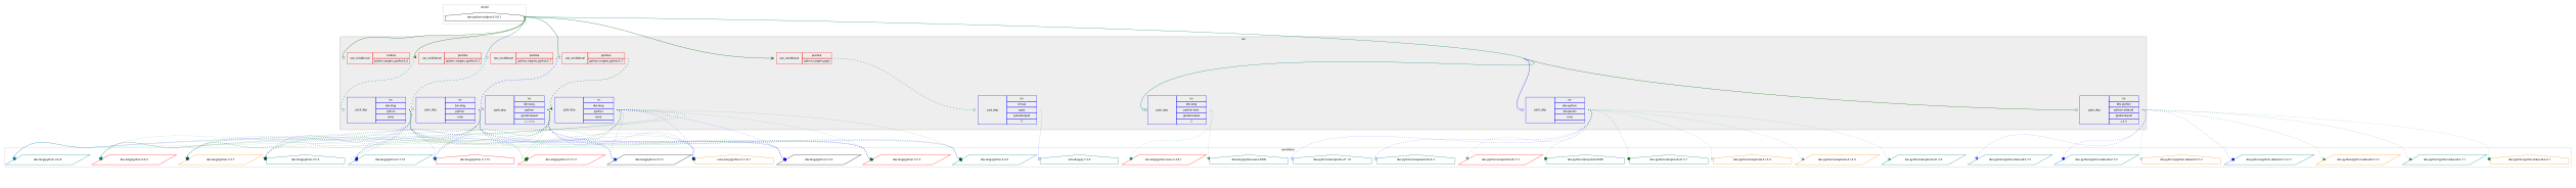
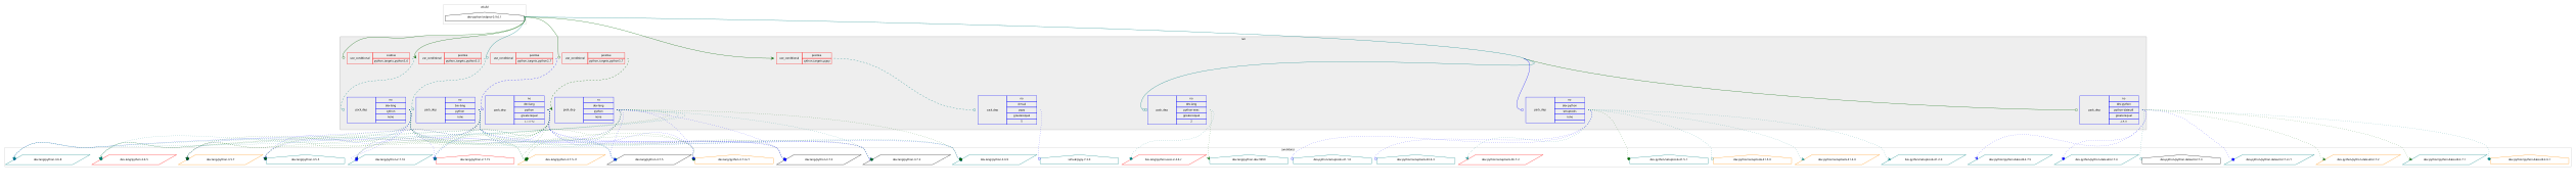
  digraph {
    compound=true
    concentrate=true
    fontname="Noto Sans"
    fontsize=10
    newrank=true
    rankdir=TB
    ranksep=1.5
    node [color=teal fontname="Noto Sans" fontsize=10 shape=parallelogram]
    edge [arrowhead=box color=darkgreen fontname="Noto Sans" headport=w style=dotted tailport=e weight=100]
    n1 [color=black label="dev-python/vobject-0.9.6.1" shape=house width=4]
    n2 [color=blue label=<<TABLE BORDER="0" CELLBORDER="1" CELLSPACING="0" CELLPADDING="4" WIDTH="220"><TR><TD ROWSPAN="6" CELLPADDING="30">pack_dep</TD></TR><TR><TD WIDTH="110">no</TD></TR><TR><TD>virtual</TD></TR><TR><TD>pypy</TD></TR><TR><TD>greaterequal</TD></TR><TR><TD>5</TD></TR></TABLE>> shape=none]
    n3 [color=red label=<<TABLE BORDER="0" CELLBORDER="1" CELLSPACING="0" CELLPADDING="4"><TR><TD ROWSPAN="3" CELLPADDING="10">use_conditional</TD></TR><TR><TD>positive</TD></TR><TR><TD>python_targets_pypy</TD></TR></TABLE>> shape=none]
    n4 [color=blue label=<<TABLE BORDER="0" CELLBORDER="1" CELLSPACING="0" CELLPADDING="4" WIDTH="220"><TR><TD ROWSPAN="6" CELLPADDING="30">pack_dep</TD></TR><TR><TD WIDTH="110">no</TD></TR><TR><TD>dev-lang</TD></TR><TR><TD>python</TD></TR><TR><TD>greaterequal</TD></TR><TR><TD>2.7.5-r2</TD></TR></TABLE>> shape=none]
    n5 [color=red label=<<TABLE BORDER="0" CELLBORDER="1" CELLSPACING="0" CELLPADDING="4"><TR><TD ROWSPAN="3" CELLPADDING="10">use_conditional</TD></TR><TR><TD>positive</TD></TR><TR><TD>python_targets_python2_7</TD></TR></TABLE>> shape=none]
    n6 [color=blue label=<<TABLE BORDER="0" CELLBORDER="1" CELLSPACING="0" CELLPADDING="4" WIDTH="220"><TR><TD ROWSPAN="6" CELLPADDING="30">pack_dep</TD></TR><TR><TD WIDTH="110">no</TD></TR><TR><TD>dev-lang</TD></TR><TR><TD>python</TD></TR><TR><TD>none</TD></TR><TR><TD></TD></TR></TABLE>> shape=none]
    n7 [color=red label=<<TABLE BORDER="0" CELLBORDER="1" CELLSPACING="0" CELLPADDING="4"><TR><TD ROWSPAN="3" CELLPADDING="10">use_conditional</TD></TR><TR><TD>positive</TD></TR><TR><TD>python_targets_python3_5</TD></TR></TABLE>> shape=none]
    n8 [color=blue label=<<TABLE BORDER="0" CELLBORDER="1" CELLSPACING="0" CELLPADDING="4" WIDTH="220"><TR><TD ROWSPAN="6" CELLPADDING="30">pack_dep</TD></TR><TR><TD WIDTH="110">no</TD></TR><TR><TD>dev-lang</TD></TR><TR><TD>python</TD></TR><TR><TD>none</TD></TR><TR><TD></TD></TR></TABLE>> shape=none]
    n9 [color=red label=<<TABLE BORDER="0" CELLBORDER="1" CELLSPACING="0" CELLPADDING="4"><TR><TD ROWSPAN="3" CELLPADDING="10">use_conditional</TD></TR><TR><TD>positive</TD></TR><TR><TD>python_targets_python3_6</TD></TR></TABLE>> shape=none]
    n10 [color=blue label=<<TABLE BORDER="0" CELLBORDER="1" CELLSPACING="0" CELLPADDING="4" WIDTH="220"><TR><TD ROWSPAN="6" CELLPADDING="30">pack_dep</TD></TR><TR><TD WIDTH="110">no</TD></TR><TR><TD>dev-python</TD></TR><TR><TD>python-dateutil</TD></TR><TR><TD>greaterequal</TD></TR><TR><TD>2.4.0</TD></TR></TABLE>> shape=none]
    n11 [color=blue label=<<TABLE BORDER="0" CELLBORDER="1" CELLSPACING="0" CELLPADDING="4" WIDTH="220"><TR><TD ROWSPAN="6" CELLPADDING="30">pack_dep</TD></TR><TR><TD WIDTH="110">no</TD></TR><TR><TD>dev-lang</TD></TR><TR><TD>python</TD></TR><TR><TD>none</TD></TR><TR><TD></TD></TR></TABLE>> shape=none]
    n12 [color=red label=<<TABLE BORDER="0" CELLBORDER="1" CELLSPACING="0" CELLPADDING="4"><TR><TD ROWSPAN="3" CELLPADDING="10">use_conditional</TD></TR><TR><TD>positive</TD></TR><TR><TD>python_targets_python3_7</TD></TR></TABLE>> shape=none]
    n13 [color=blue label=<<TABLE BORDER="0" CELLBORDER="1" CELLSPACING="0" CELLPADDING="4" WIDTH="220"><TR><TD ROWSPAN="6" CELLPADDING="30">pack_dep</TD></TR><TR><TD WIDTH="110">no</TD></TR><TR><TD>dev-lang</TD></TR><TR><TD>python-exec</TD></TR><TR><TD>greaterequal</TD></TR><TR><TD>2</TD></TR></TABLE>> shape=none]
    n14 [color=blue label=<<TABLE BORDER="0" CELLBORDER="1" CELLSPACING="0" CELLPADDING="4" WIDTH="220"><TR><TD ROWSPAN="6" CELLPADDING="30">pack_dep</TD></TR><TR><TD WIDTH="110">no</TD></TR><TR><TD>dev-python</TD></TR><TR><TD>setuptools</TD></TR><TR><TD>none</TD></TR><TR><TD></TD></TR></TABLE>> shape=none]
    n15 [label="virtual/pypy-7.2.0" shape=house width=4]
    n16 [color=red label="dev-lang/python-2.7.15" shape=house width=4]
    n17 [label="dev-lang/python-2.7.16" width=4]
    n18 [label="dev-lang/python-3.5.5" shape=house width=4]
    n19 [color=darkorange label="dev-lang/python-3.5.7" width=4]
    n20 [color=red label="dev-lang/python-3.6.5" width=4]
    n21 [label="dev-lang/python-3.6.8" width=4]
    n22 [label="dev-lang/python-3.6.9" width=4]
-   n23 [color=red label="dev-lang/python-3.7.2" width=4]
+   n23 [color=black label="dev-lang/python-3.7.2" width=4]
    n24 [color=black label="dev-lang/python-3.7.3" width=4]
-   n25 [color=darkorange label="none-lang/python-3.7.4-r1" shape=house width=4]
+   n25 [color=darkorange label="dev-lang/python-3.7.4-r1" shape=house width=4]
    n26 [color=black label="dev-lang/python-3.7.5" width=4]
-   n27 [color=red label="dev-lang/python-3.7.5-r1" width=4]
+   n27 [color=darkorange label="dev-lang/python-3.7.5-r1" width=4]
    n28 [color=darkorange label="dev-python/python-dateutil-2.6.1" shape=house width=4]
    n29 [label="dev-python/python-dateutil-2.7.1" width=4]
    n30 [color=darkorange label="dev-python/python-dateutil-2.7.2" width=4]
    n31 [label="dev-python/python-dateutil-2.7.2-r1" width=4]
-   n32 [color=darkorange label="dev-python/python-dateutil-2.7.3" shape=house width=4]
+   n32 [color=black label="dev-python/python-dateutil-2.7.3" shape=house width=4]
    n33 [label="dev-python/python-dateutil-2.7.4" width=4]
    n34 [label="dev-python/python-dateutil-2.7.5" width=4]
    n35 [color=red label="dev-lang/python-exec-2.4.6-r1" width=4]
-   n36 [label="dev-lang/python-exec-9999" shape=house width=4]
+   n36 [label="dev-lang/python-dev-9999" shape=house width=4]
    n37 [color=red label="dev-python/setuptools-36.7.2" width=4]
    n38 [label="dev-python/setuptools-40.6.3" shape=house width=4]
    n39 [label="dev-python/setuptools-41.1.0" shape=house width=4]
    n40 [label="dev-python/setuptools-41.2.0" width=4]
    n41 [color=darkorange label="dev-python/setuptools-41.4.0" width=4]
    n42 [color=darkorange label="dev-python/setuptools-41.5.0" shape=house width=4]
    n43 [label="dev-python/setuptools-41.5.1" shape=house width=4]
-   n44 [label="dev-python/setuptools-9999" shape=house width=4]
    subgraph cluster_1 {
      color=gray
      label=<<i>ebuild</i>>
      rank=same
      n1
    }
    subgraph cluster_2 {
      color=gray
      label=<<i>dependencies</i>>
      subgraph cluster_3 {
        color=gray
        fillcolor="#eeeeee"
        label=<<i>compile</i>>
        style=filled
      }
      subgraph cluster_4 {
        color=gray
        fillcolor="#eeeeee"
        label=<<i>compile and run</i>>
        style=filled
        subgraph sub_5 {
          color=gray
          fillcolor="#eeeeee"
          label=<<i>compile and run</i>>
          style=filled
          n3
          subgraph sub_6 {
            color=gray
            fillcolor="#eeeeee"
            label=<<i>compile and run</i>>
            style=filled
            n2
          }
        }
        subgraph sub_7 {
          color=gray
          fillcolor="#eeeeee"
          label=<<i>compile and run</i>>
          style=filled
          n5
          subgraph sub_8 {
            color=gray
            fillcolor="#eeeeee"
            label=<<i>compile and run</i>>
            style=filled
            n4
          }
        }
        subgraph sub_9 {
          color=gray
          fillcolor="#eeeeee"
          label=<<i>compile and run</i>>
          style=filled
          n7
          subgraph sub_10 {
            color=gray
            fillcolor="#eeeeee"
            label=<<i>compile and run</i>>
            style=filled
            n6
          }
        }
        subgraph sub_11 {
          color=gray
          fillcolor="#eeeeee"
          label=<<i>compile and run</i>>
          style=filled
          n9
          subgraph sub_12 {
            color=gray
            fillcolor="#eeeeee"
            label=<<i>compile and run</i>>
            style=filled
            n8
          }
        }
        subgraph sub_13 {
          color=gray
          fillcolor="#eeeeee"
          label=<<i>compile and run</i>>
          style=filled
          n10
        }
        subgraph sub_14 {
          color=gray
          fillcolor="#eeeeee"
          label=<<i>compile and run</i>>
          style=filled
          n12
          subgraph sub_15 {
            color=gray
            fillcolor="#eeeeee"
            label=<<i>compile and run</i>>
            style=filled
            n11
          }
        }
        subgraph sub_16 {
          color=gray
          fillcolor="#eeeeee"
          label=<<i>compile and run</i>>
          style=filled
          n13
        }
        subgraph sub_17 {
          color=gray
          fillcolor="#eeeeee"
          label=<<i>compile and run</i>>
          style=filled
          n14
        }
      }
      subgraph cluster_18 {
        color=gray
        fillcolor="#eeeeee"
        label=<<i>run</i>>
        style=filled
      }
    }
    subgraph cluster_19 {
      color=gray
      label=<<i>candidates</i>>
      rank=same
      subgraph sub_20 {
        color=black
        label=<<i>candidates</i>>
        nodesep=1
        rank=same
        n15
      }
      subgraph sub_21 {
        color=black
        label=<<i>candidates</i>>
        nodesep=1
        rank=same
        n16
        n17
        n18
        n19
        n20
        n21
        n22
        n23
        n24
        n25
        n26
        n27
      }
      subgraph sub_22 {
        color=black
        label=<<i>candidates</i>>
        nodesep=1
        rank=same
        n16
        n17
        n18
        n19
        n20
        n21
        n22
        n23
        n24
        n25
        n26
        n27
      }
      subgraph sub_23 {
        color=black
        label=<<i>candidates</i>>
        nodesep=1
        rank=same
        n16
        n17
        n18
        n19
        n20
        n21
        n22
        n23
        n24
        n25
        n26
        n27
      }
      subgraph sub_24 {
        color=black
        label=<<i>candidates</i>>
        nodesep=1
        rank=same
        n16
        n17
        n18
        n19
        n20
        n21
        n22
        n23
        n24
        n25
        n26
        n27
      }
      subgraph sub_25 {
        color=black
        label=<<i>candidates</i>>
        nodesep=1
        rank=same
        n28
        n29
        n30
        n31
        n32
        n33
        n34
      }
      subgraph sub_26 {
        color=black
        label=<<i>candidates</i>>
        nodesep=1
        rank=same
        n35
        n36
      }
      subgraph sub_27 {
        color=black
        label=<<i>candidates</i>>
        nodesep=1
        rank=same
        n37
        n38
        n39
        n40
        n41
        n42
        n43
-       n44
      }
    }
    n1 -> n3 [arrowhead=vee style=solid weight=20]
    n1 -> n5 [arrowhead=odot color=teal style=solid weight=20]
    n1 -> n7 [arrowhead=vee style=solid weight=20]
    n1 -> n9 [arrowhead=odot style=solid weight=20]
    n1 -> n10 [arrowhead=odot style=solid weight=20]
    n1 -> n12 [arrowhead=odot style=solid weight=20]
    n1 -> n13 [arrowhead=odot color=teal style=solid weight=20]
    n1 -> n14 [arrowhead=odot color=blue style=solid weight=20]
    n2 -> n15 [arrowhead=odot color=blue]
    n3 -> n2 [arrowhead=odot color=teal style=dashed weight=20]
    n4 -> n16 [color=blue]
    n4 -> n17 [arrowhead=odot]
    n4 -> n18 [arrowhead=vee]
    n4 -> n19 [arrowhead=vee]
    n4 -> n20 [arrowhead=vee]
    n4 -> n21 [color=teal]
    n4 -> n22 [color=blue]
    n4 -> n23 [arrowhead=vee color=blue]
    n4 -> n24 [arrowhead=vee]
    n4 -> n25 [color=blue]
    n4 -> n26 [arrowhead=odot color=blue]
    n4 -> n27
    n5 -> n4 [arrowhead=odot color=blue style=dashed weight=20]
    n6 -> n16 [arrowhead=odot color=teal]
    n6 -> n17 [arrowhead=vee]
    n6 -> n18 [color=blue]
    n6 -> n19
    n6 -> n20
    n6 -> n21 [arrowhead=odot color=blue]
    n6 -> n22 [color=teal]
    n6 -> n23 [arrowhead=odot color=blue]
    n6 -> n24 [color=blue]
    n6 -> n25
    n6 -> n26 [color=teal]
    n6 -> n27 [arrowhead=odot color=teal]
    n7 -> n6 [arrowhead=odot color=teal style=dashed weight=20]
    n8 -> n16 [arrowhead=vee color=blue]
    n8 -> n17 [color=blue]
    n8 -> n18 [arrowhead=vee color=blue]
    n8 -> n19 [color=blue]
    n8 -> n20 [color=teal]
    n8 -> n21 [arrowhead=odot color=teal]
    n8 -> n22 [color=teal]
    n8 -> n23
    n8 -> n24 [color=blue]
    n8 -> n25
    n8 -> n26 [arrowhead=odot color=teal]
    n8 -> n27 [arrowhead=vee]
    n9 -> n8 [arrowhead=odot color=teal style=dashed weight=20]
    n10 -> n28 [color=teal]
    n10 -> n29 [arrowhead=vee]
    n10 -> n30 [arrowhead=vee]
    n10 -> n31 [color=blue]
    n10 -> n32 [arrowhead=odot color=teal]
    n10 -> n33 [color=blue]
    n10 -> n34 [arrowhead=vee color=blue]
    n11 -> n16 [color=teal]
    n11 -> n17 [arrowhead=vee color=blue]
    n11 -> n18
    n11 -> n19
    n11 -> n20 [arrowhead=vee color=teal]
    n11 -> n21 [arrowhead=vee color=teal]
    n11 -> n22
    n11 -> n23 [arrowhead=odot color=teal]
    n11 -> n24 [arrowhead=odot color=blue]
    n11 -> n25 [arrowhead=vee color=blue]
    n11 -> n26 [arrowhead=vee color=blue]
    n11 -> n27
    n12 -> n11 [arrowhead=vee style=dashed weight=20]
    n13 -> n35 [color=teal]
    n13 -> n36 [arrowhead=vee]
    n14 -> n37 [arrowhead=vee color=teal]
    n14 -> n38 [arrowhead=odot color=blue]
    n14 -> n39 [arrowhead=odot color=blue]
    n14 -> n40 [arrowhead=vee color=teal]
    n14 -> n41 [arrowhead=vee color=teal]
    n14 -> n42 [arrowhead=odot color=teal]
    n14 -> n43
-   n14 -> n44
  }
